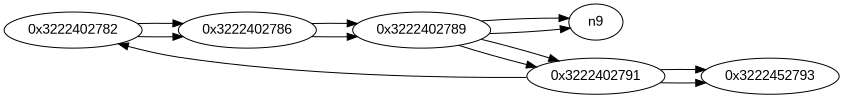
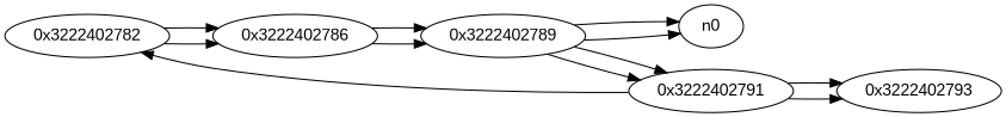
  digraph {
    fontname="Liberation Sans"
    rankdir=LR
    node [fontname="Liberation Sans"]
    edge [fontname="Liberation Sans"]
    n1 [label="0x3222402782"]
    n2 [label="0x3222402786"]
    n3 [label="0x3222402789"]
    n4 [label="0x3222402791"]
-   n0 [label=n9]
-   n5 [label="0x3222452793"]
+   n0
+   n5 [label="0x3222402793"]
    n1 -> n2
    n1 -> n2
    n2 -> n3
    n2 -> n3
    n3 -> n4
    n3 -> n4
    n3 -> n0
    n3 -> n0
    n4 -> n1
    n4 -> n5
    n4 -> n5
  }
